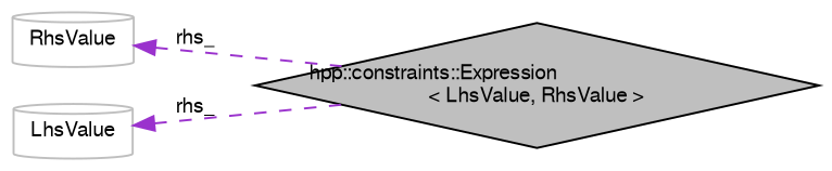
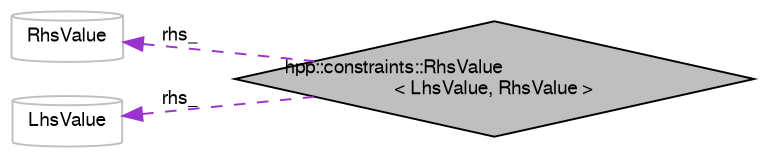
  digraph {
    rankdir=LR
    node [color=grey75 fillcolor=white fontname=FreeSans fontsize=10 shape=cylinder style=filled]
    edge [color=darkorchid3 dir=back fontname=FreeSans fontsize=10 labelfontname=FreeSans labelfontsize=10 style=dashed]
-   n1 [color=black fillcolor=grey75 fontcolor=black height=0.2 label="hpp::constraints::Expression\l\< LhsValue, RhsValue \>" shape=diamond width=0.4]
+   n1 [color=black fillcolor=grey75 fontcolor=black height=0.2 label="hpp::constraints::RhsValue\l\< LhsValue, RhsValue \>" shape=diamond width=0.4]
    n2 [height=0.2 label=RhsValue width=0.4]
    n3 [height=0.2 label=LhsValue width=0.4]
    n2 -> n1 [label=" rhs_"]
    n3 -> n1 [label=" rhs_"]
  }
